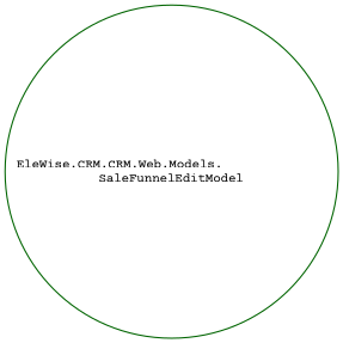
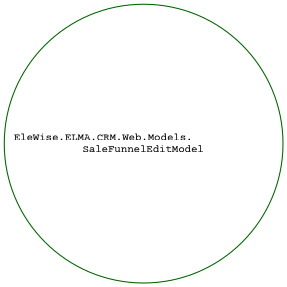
  digraph {
    rankdir=LR
    fontname="Courier Prime"
-   n1 [color=darkgreen fillcolor=white fontname="Courier Prime" fontsize=10 height=0.2 label="EleWise.CRM.CRM.Web.Models.\lSaleFunnelEditModel" shape=circle style=filled width=0.4]
+   n1 [color=darkgreen fillcolor=white fontname="Courier Prime" fontsize=10 height=0.2 label="EleWise.ELMA.CRM.Web.Models.\lSaleFunnelEditModel" shape=circle style=filled width=0.4]
  }
